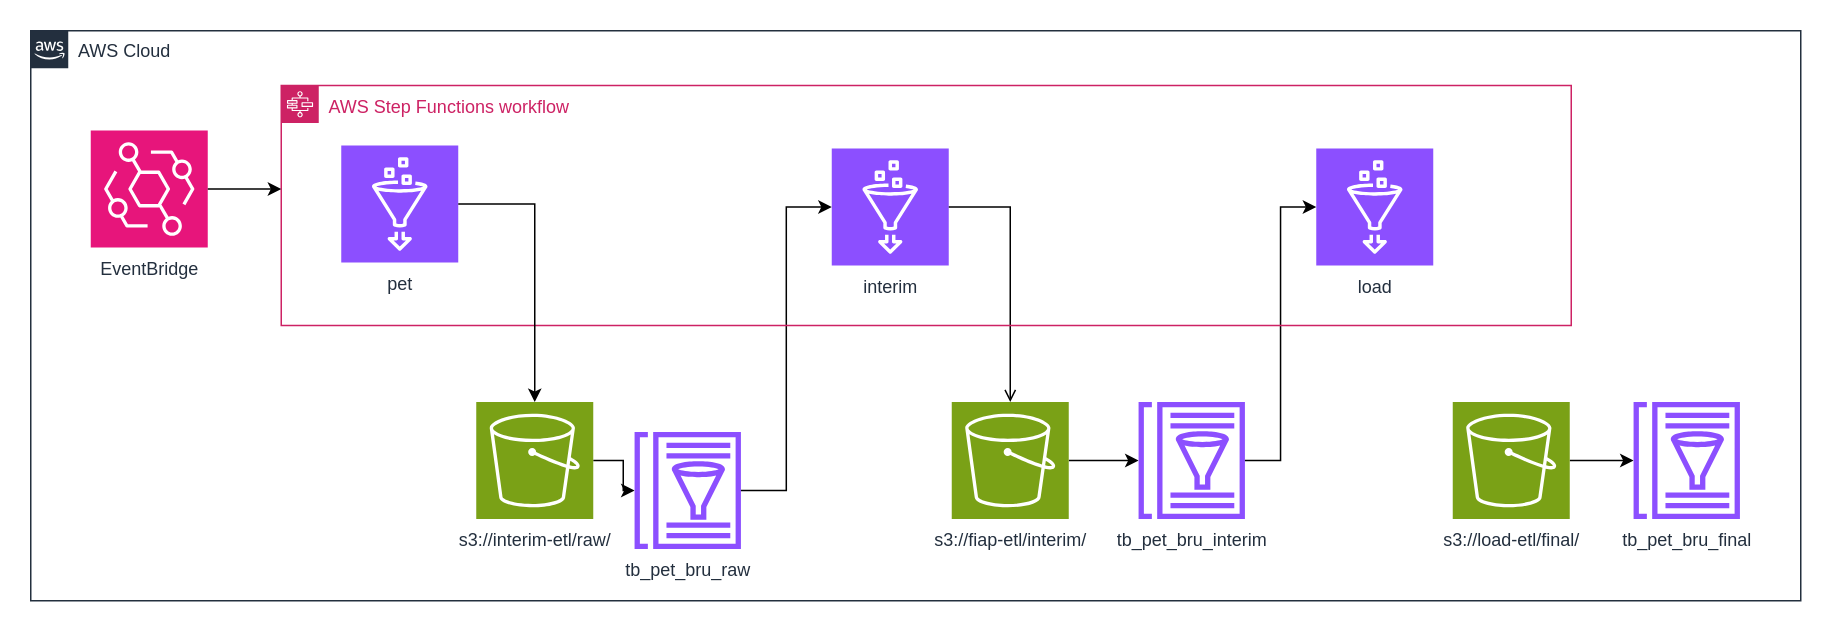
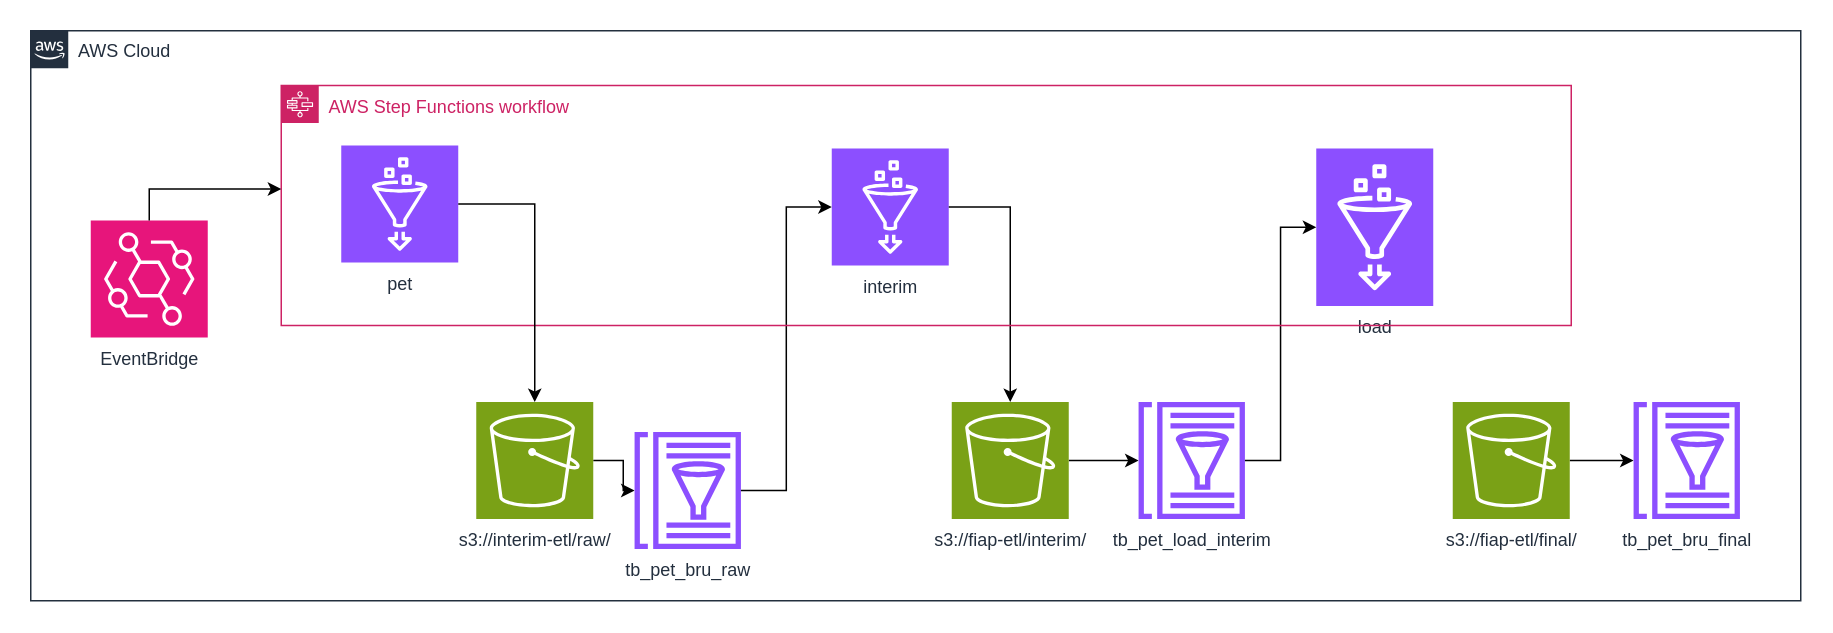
  <mxCell id="0" />
  <mxCell id="1" parent="0" />
  <mxCell id="2" value="AWS Cloud" style="points=[[0,0],[0.25,0],[0.5,0],[0.75,0],[1,0],[1,0.25],[1,0.5],[1,0.75],[1,1],[0.75,1],[0.5,1],[0.25,1],[0,1],[0,0.75],[0,0.5],[0,0.25]];outlineConnect=0;gradientColor=none;html=1;whiteSpace=wrap;fontSize=12;fontStyle=0;container=1;pointerEvents=0;collapsible=0;recursiveResize=0;shape=mxgraph.aws4.group;grIcon=mxgraph.aws4.group_aws_cloud_alt;strokeColor=#232F3E;fillColor=none;verticalAlign=top;align=left;spacingLeft=30;fontColor=#232F3E;dashed=0;" vertex="1" parent="1"><mxGeometry x="20" y="20" width="1180" height="380" as="geometry" /></mxCell>
  <mxCell id="3" style="edgeStyle=orthogonalEdgeStyle;rounded=0;orthogonalLoop=1;jettySize=auto;html=1;" edge="1" parent="2" source="4" target="14"><mxGeometry relative="1" as="geometry" /></mxCell>
  <mxCell id="4" value="s3://interim-etl/raw/&lt;div&gt;&lt;br&gt;&lt;/div&gt;" style="sketch=0;points=[[0,0,0],[0.25,0,0],[0.5,0,0],[0.75,0,0],[1,0,0],[0,1,0],[0.25,1,0],[0.5,1,0],[0.75,1,0],[1,1,0],[0,0.25,0],[0,0.5,0],[0,0.75,0],[1,0.25,0],[1,0.5,0],[1,0.75,0]];outlineConnect=0;fontColor=#232F3E;fillColor=#7AA116;strokeColor=#ffffff;dashed=0;verticalLabelPosition=bottom;verticalAlign=top;align=center;html=1;fontSize=12;fontStyle=0;aspect=fixed;shape=mxgraph.aws4.resourceIcon;resIcon=mxgraph.aws4.s3;" vertex="1" parent="2"><mxGeometry x="297" y="247.5" width="78" height="78" as="geometry" /></mxCell>
  <mxCell id="5" style="edgeStyle=orthogonalEdgeStyle;rounded=0;orthogonalLoop=1;jettySize=auto;html=1;" edge="1" parent="2" source="6" target="9"><mxGeometry relative="1" as="geometry" /></mxCell>
  <mxCell id="6" value="s3://fiap-etl/interim/&lt;div&gt;&lt;br&gt;&lt;/div&gt;" style="sketch=0;points=[[0,0,0],[0.25,0,0],[0.5,0,0],[0.75,0,0],[1,0,0],[0,1,0],[0.25,1,0],[0.5,1,0],[0.75,1,0],[1,1,0],[0,0.25,0],[0,0.5,0],[0,0.75,0],[1,0.25,0],[1,0.5,0],[1,0.75,0]];outlineConnect=0;fontColor=#232F3E;fillColor=#7AA116;strokeColor=#ffffff;dashed=0;verticalLabelPosition=bottom;verticalAlign=top;align=center;html=1;fontSize=12;fontStyle=0;aspect=fixed;shape=mxgraph.aws4.resourceIcon;resIcon=mxgraph.aws4.s3;" vertex="1" parent="2"><mxGeometry x="614" y="247.5" width="78" height="78" as="geometry" /></mxCell>
  <mxCell id="7" style="edgeStyle=orthogonalEdgeStyle;rounded=0;orthogonalLoop=1;jettySize=auto;html=1;" edge="1" parent="2" source="8" target="10"><mxGeometry relative="1" as="geometry" /></mxCell>
- <mxCell id="8" value="s3://load-etl/final/&lt;div&gt;&lt;br&gt;&lt;/div&gt;" style="sketch=0;points=[[0,0,0],[0.25,0,0],[0.5,0,0],[0.75,0,0],[1,0,0],[0,1,0],[0.25,1,0],[0.5,1,0],[0.75,1,0],[1,1,0],[0,0.25,0],[0,0.5,0],[0,0.75,0],[1,0.25,0],[1,0.5,0],[1,0.75,0]];outlineConnect=0;fontColor=#232F3E;fillColor=#7AA116;strokeColor=#ffffff;dashed=0;verticalLabelPosition=bottom;verticalAlign=top;align=center;html=1;fontSize=12;fontStyle=0;aspect=fixed;shape=mxgraph.aws4.resourceIcon;resIcon=mxgraph.aws4.s3;" vertex="1" parent="2"><mxGeometry x="948" y="247.5" width="78" height="78" as="geometry" /></mxCell>
- <mxCell id="9" value="tb_pet_bru_interim" style="sketch=0;outlineConnect=0;fontColor=#232F3E;gradientColor=none;fillColor=#8C4FFF;strokeColor=none;dashed=0;verticalLabelPosition=bottom;verticalAlign=top;align=center;html=1;fontSize=12;fontStyle=0;aspect=fixed;pointerEvents=1;shape=mxgraph.aws4.glue_data_catalog;" vertex="1" parent="2"><mxGeometry x="738" y="247.5" width="72" height="78" as="geometry" /></mxCell>
+ <mxCell id="8" value="s3://fiap-etl/final/&lt;div&gt;&lt;br&gt;&lt;/div&gt;" style="sketch=0;points=[[0,0,0],[0.25,0,0],[0.5,0,0],[0.75,0,0],[1,0,0],[0,1,0],[0.25,1,0],[0.5,1,0],[0.75,1,0],[1,1,0],[0,0.25,0],[0,0.5,0],[0,0.75,0],[1,0.25,0],[1,0.5,0],[1,0.75,0]];outlineConnect=0;fontColor=#232F3E;fillColor=#7AA116;strokeColor=#ffffff;dashed=0;verticalLabelPosition=bottom;verticalAlign=top;align=center;html=1;fontSize=12;fontStyle=0;aspect=fixed;shape=mxgraph.aws4.resourceIcon;resIcon=mxgraph.aws4.s3;" vertex="1" parent="2"><mxGeometry x="948" y="247.5" width="78" height="78" as="geometry" /></mxCell>
+ <mxCell id="9" value="tb_pet_load_interim" style="sketch=0;outlineConnect=0;fontColor=#232F3E;gradientColor=none;fillColor=#8C4FFF;strokeColor=none;dashed=0;verticalLabelPosition=bottom;verticalAlign=top;align=center;html=1;fontSize=12;fontStyle=0;aspect=fixed;pointerEvents=1;shape=mxgraph.aws4.glue_data_catalog;" vertex="1" parent="2"><mxGeometry x="738" y="247.5" width="72" height="78" as="geometry" /></mxCell>
  <mxCell id="10" value="tb_pet_bru_final&lt;div&gt;&lt;br&gt;&lt;/div&gt;" style="sketch=0;outlineConnect=0;fontColor=#232F3E;gradientColor=none;fillColor=#8C4FFF;strokeColor=none;dashed=0;verticalLabelPosition=bottom;verticalAlign=top;align=center;html=1;fontSize=12;fontStyle=0;aspect=fixed;pointerEvents=1;shape=mxgraph.aws4.glue_data_catalog;" vertex="1" parent="2"><mxGeometry x="1068" y="247.5" width="72" height="78" as="geometry" /></mxCell>
  <mxCell id="11" value="interim" style="sketch=0;points=[[0,0,0],[0.25,0,0],[0.5,0,0],[0.75,0,0],[1,0,0],[0,1,0],[0.25,1,0],[0.5,1,0],[0.75,1,0],[1,1,0],[0,0.25,0],[0,0.5,0],[0,0.75,0],[1,0.25,0],[1,0.5,0],[1,0.75,0]];outlineConnect=0;fontColor=#232F3E;fillColor=#8C4FFF;strokeColor=#ffffff;dashed=0;verticalLabelPosition=bottom;verticalAlign=top;align=center;html=1;fontSize=12;fontStyle=0;aspect=fixed;shape=mxgraph.aws4.resourceIcon;resIcon=mxgraph.aws4.glue;" vertex="1" parent="2"><mxGeometry x="534" y="78.5" width="78" height="78" as="geometry" /></mxCell>
- <mxCell id="12" style="edgeStyle=orthogonalEdgeStyle;rounded=0;orthogonalLoop=1;jettySize=auto;html=1;endArrow=open;" edge="1" parent="2" source="11" target="6"><mxGeometry relative="1" as="geometry" /></mxCell>
- <mxCell id="13" value="load" style="sketch=0;points=[[0,0,0],[0.25,0,0],[0.5,0,0],[0.75,0,0],[1,0,0],[0,1,0],[0.25,1,0],[0.5,1,0],[0.75,1,0],[1,1,0],[0,0.25,0],[0,0.5,0],[0,0.75,0],[1,0.25,0],[1,0.5,0],[1,0.75,0]];outlineConnect=0;fontColor=#232F3E;fillColor=#8C4FFF;strokeColor=#ffffff;dashed=0;verticalLabelPosition=bottom;verticalAlign=top;align=center;html=1;fontSize=12;fontStyle=0;aspect=fixed;shape=mxgraph.aws4.resourceIcon;resIcon=mxgraph.aws4.glue;" vertex="1" parent="2"><mxGeometry x="857" y="78.5" width="78" height="78" as="geometry" /></mxCell>
+ <mxCell id="12" style="edgeStyle=orthogonalEdgeStyle;rounded=0;orthogonalLoop=1;jettySize=auto;html=1;" edge="1" parent="2" source="11" target="6"><mxGeometry relative="1" as="geometry" /></mxCell>
+ <mxCell id="13" value="load" style="sketch=0;points=[[0,0,0],[0.25,0,0],[0.5,0,0],[0.75,0,0],[1,0,0],[0,1,0],[0.25,1,0],[0.5,1,0],[0.75,1,0],[1,1,0],[0,0.25,0],[0,0.5,0],[0,0.75,0],[1,0.25,0],[1,0.5,0],[1,0.75,0]];outlineConnect=0;fontColor=#232F3E;fillColor=#8C4FFF;strokeColor=#ffffff;dashed=0;verticalLabelPosition=bottom;verticalAlign=top;align=center;html=1;fontSize=12;fontStyle=0;aspect=fixed;shape=mxgraph.aws4.resourceIcon;resIcon=mxgraph.aws4.glue;" vertex="1" parent="2"><mxGeometry x="857" y="78.5" width="78" height="105" as="geometry" /></mxCell>
  <mxCell id="14" value="tb_pet_bru_raw" style="sketch=0;outlineConnect=0;fontColor=#232F3E;gradientColor=none;fillColor=#8C4FFF;strokeColor=none;dashed=0;verticalLabelPosition=bottom;verticalAlign=top;align=center;html=1;fontSize=12;fontStyle=0;aspect=fixed;pointerEvents=1;shape=mxgraph.aws4.glue_data_catalog;" vertex="1" parent="2"><mxGeometry x="402" y="267.5" width="72" height="78" as="geometry" /></mxCell>
  <mxCell id="15" style="edgeStyle=orthogonalEdgeStyle;rounded=0;orthogonalLoop=1;jettySize=auto;html=1;entryX=0;entryY=0.5;entryDx=0;entryDy=0;entryPerimeter=0;" edge="1" parent="2" source="14" target="11"><mxGeometry relative="1" as="geometry" /></mxCell>
  <mxCell id="16" style="edgeStyle=orthogonalEdgeStyle;rounded=0;orthogonalLoop=1;jettySize=auto;html=1;entryX=0;entryY=0.5;entryDx=0;entryDy=0;entryPerimeter=0;" edge="1" parent="2" source="9" target="13"><mxGeometry relative="1" as="geometry" /></mxCell>
- <mxCell id="17" value="EventBridge" style="sketch=0;points=[[0,0,0],[0.25,0,0],[0.5,0,0],[0.75,0,0],[1,0,0],[0,1,0],[0.25,1,0],[0.5,1,0],[0.75,1,0],[1,1,0],[0,0.25,0],[0,0.5,0],[0,0.75,0],[1,0.25,0],[1,0.5,0],[1,0.75,0]];outlineConnect=0;fontColor=#232F3E;fillColor=#E7157B;strokeColor=#ffffff;dashed=0;verticalLabelPosition=bottom;verticalAlign=top;align=center;html=1;fontSize=12;fontStyle=0;aspect=fixed;shape=mxgraph.aws4.resourceIcon;resIcon=mxgraph.aws4.eventbridge;" vertex="1" parent="2"><mxGeometry x="40" y="66.5" width="78" height="78" as="geometry" /></mxCell>
+ <mxCell id="17" value="EventBridge" style="sketch=0;points=[[0,0,0],[0.25,0,0],[0.5,0,0],[0.75,0,0],[1,0,0],[0,1,0],[0.25,1,0],[0.5,1,0],[0.75,1,0],[1,1,0],[0,0.25,0],[0,0.5,0],[0,0.75,0],[1,0.25,0],[1,0.5,0],[1,0.75,0]];outlineConnect=0;fontColor=#232F3E;fillColor=#E7157B;strokeColor=#ffffff;dashed=0;verticalLabelPosition=bottom;verticalAlign=top;align=center;html=1;fontSize=12;fontStyle=0;aspect=fixed;shape=mxgraph.aws4.resourceIcon;resIcon=mxgraph.aws4.eventbridge;" vertex="1" parent="2"><mxGeometry x="40" y="126.5" width="78" height="78" as="geometry" /></mxCell>
  <mxCell id="18" value="AWS Step Functions workflow" style="points=[[0,0],[0.25,0],[0.5,0],[0.75,0],[1,0],[1,0.25],[1,0.5],[1,0.75],[1,1],[0.75,1],[0.5,1],[0.25,1],[0,1],[0,0.75],[0,0.5],[0,0.25]];outlineConnect=0;gradientColor=none;html=1;whiteSpace=wrap;fontSize=12;fontStyle=0;container=1;pointerEvents=0;collapsible=0;recursiveResize=0;shape=mxgraph.aws4.group;grIcon=mxgraph.aws4.group_aws_step_functions_workflow;strokeColor=#CD2264;fillColor=none;verticalAlign=top;align=left;spacingLeft=30;fontColor=#CD2264;dashed=0;" vertex="1" parent="2"><mxGeometry x="167" y="36.5" width="860" height="160" as="geometry" /></mxCell>
  <mxCell id="19" value="pet" style="sketch=0;points=[[0,0,0],[0.25,0,0],[0.5,0,0],[0.75,0,0],[1,0,0],[0,1,0],[0.25,1,0],[0.5,1,0],[0.75,1,0],[1,1,0],[0,0.25,0],[0,0.5,0],[0,0.75,0],[1,0.25,0],[1,0.5,0],[1,0.75,0]];outlineConnect=0;fontColor=#232F3E;fillColor=#8C4FFF;strokeColor=#ffffff;dashed=0;verticalLabelPosition=bottom;verticalAlign=top;align=center;html=1;fontSize=12;fontStyle=0;aspect=fixed;shape=mxgraph.aws4.resourceIcon;resIcon=mxgraph.aws4.glue;" vertex="1" parent="18"><mxGeometry x="40" y="40" width="78" height="78" as="geometry" /></mxCell>
  <mxCell id="20" style="edgeStyle=orthogonalEdgeStyle;rounded=0;orthogonalLoop=1;jettySize=auto;html=1;entryX=0.5;entryY=0;entryDx=0;entryDy=0;entryPerimeter=0;exitX=1;exitY=0.5;exitDx=0;exitDy=0;exitPerimeter=0;" edge="1" parent="2" source="19" target="4"><mxGeometry relative="1" as="geometry" /></mxCell>
  <mxCell id="21" style="edgeStyle=orthogonalEdgeStyle;rounded=0;orthogonalLoop=1;jettySize=auto;html=1;" edge="1" parent="2" source="17" target="18"><mxGeometry relative="1" as="geometry"><Array as="points"><mxPoint x="160" y="105.5" /><mxPoint x="160" y="105.5" /></Array></mxGeometry></mxCell>
